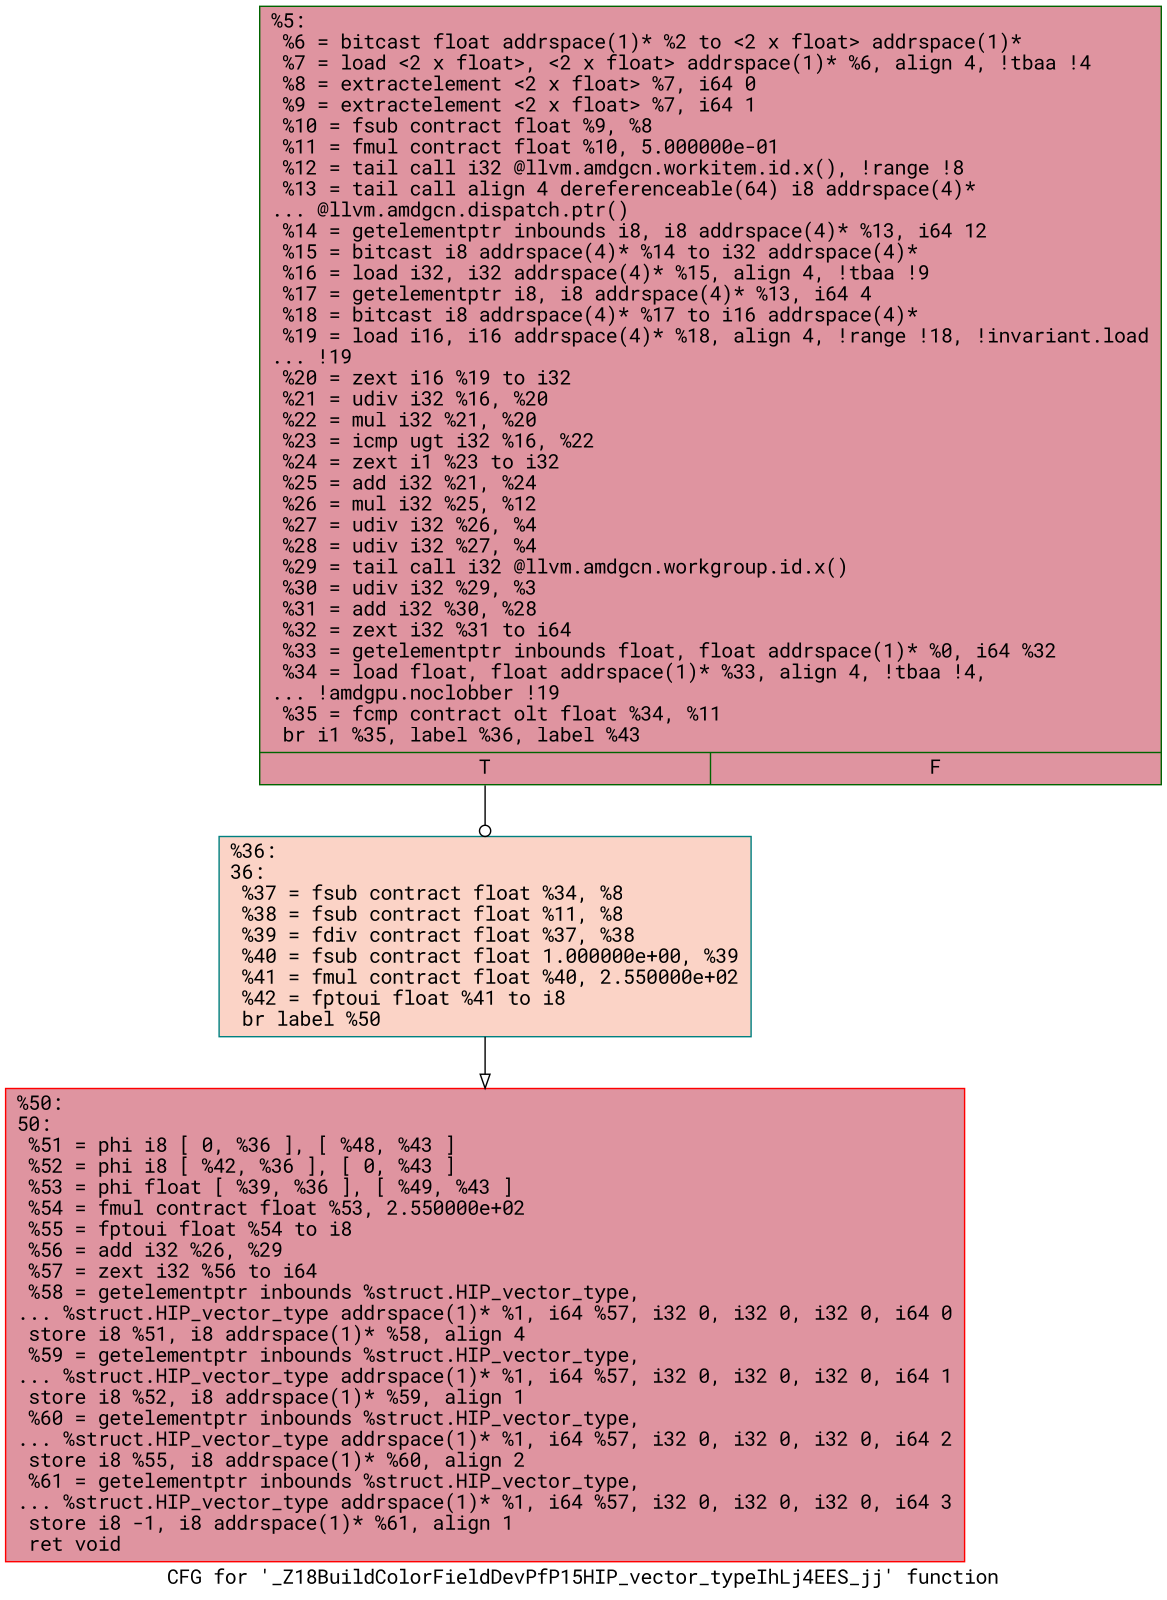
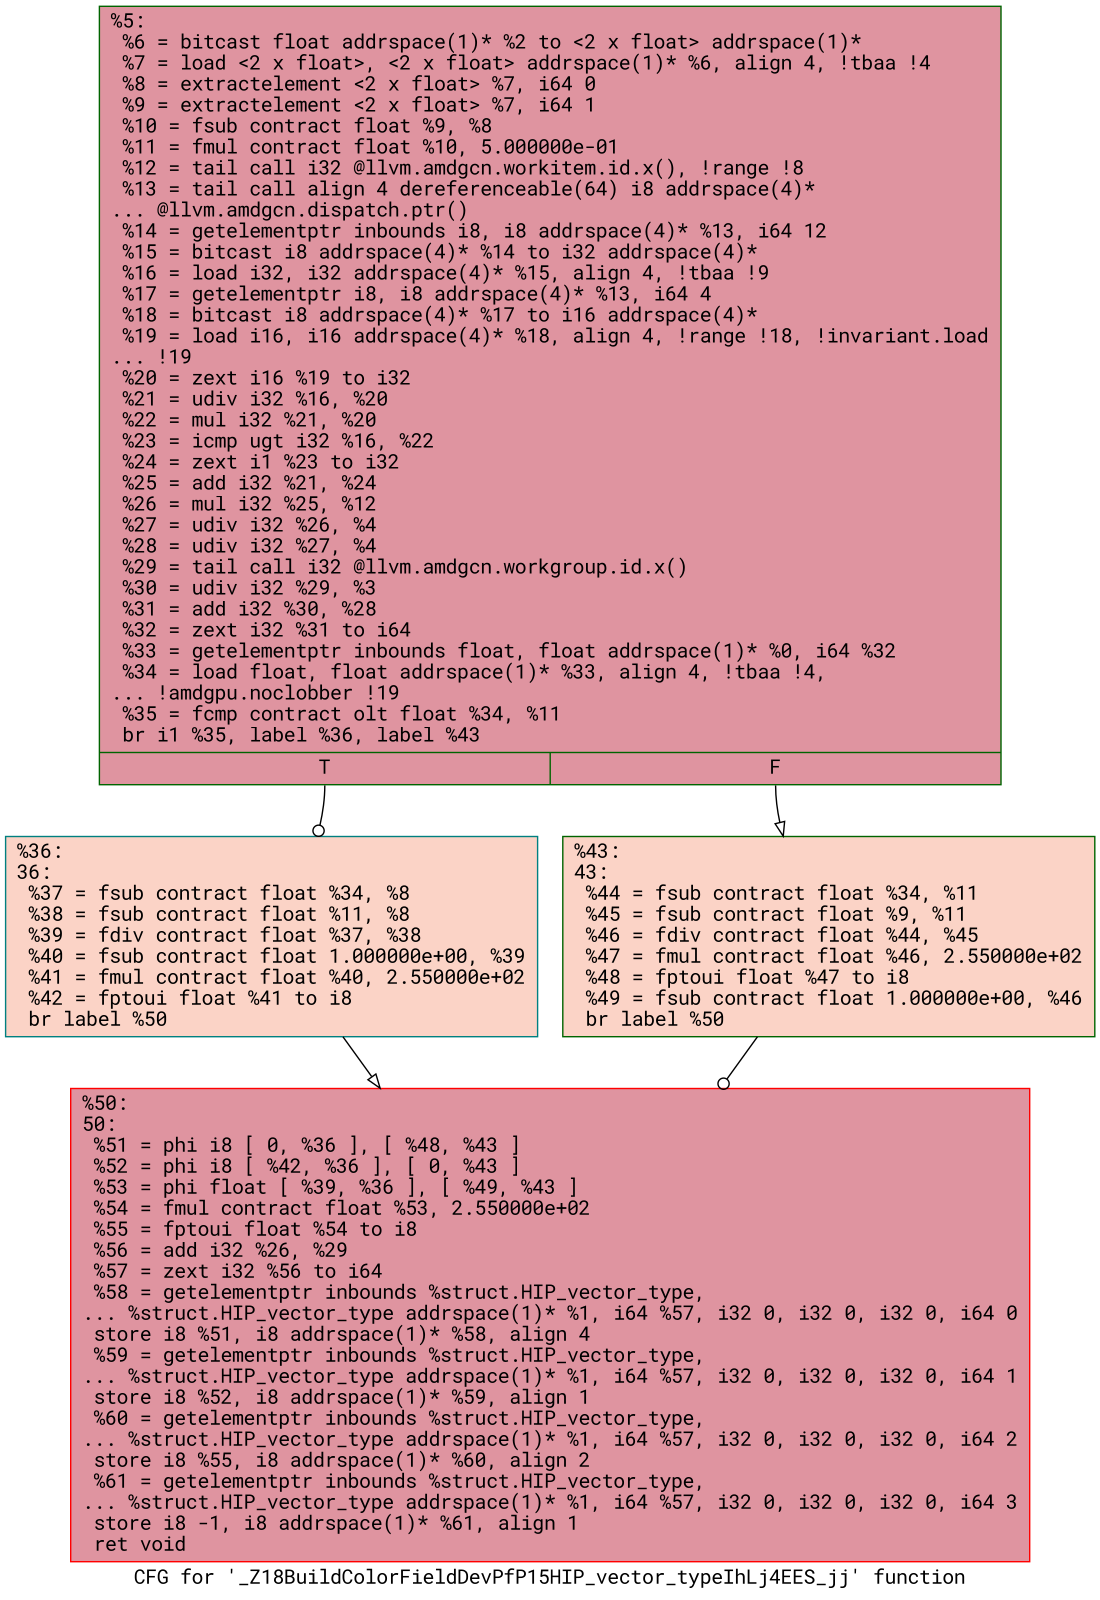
  digraph {
    label="CFG for '_Z18BuildColorFieldDevPfP15HIP_vector_typeIhLj4EES_jj' function"
    fontname="Roboto Mono"
    node [color=darkgreen fillcolor="#b70d2870" shape=record style=filled fontname="Roboto Mono"]
    edge [arrowhead=odot fontname="Roboto Mono"]
    n1 [label="{%5:\l  %6 = bitcast float addrspace(1)* %2 to \<2 x float\> addrspace(1)*\l  %7 = load \<2 x float\>, \<2 x float\> addrspace(1)* %6, align 4, !tbaa !4\l  %8 = extractelement \<2 x float\> %7, i64 0\l  %9 = extractelement \<2 x float\> %7, i64 1\l  %10 = fsub contract float %9, %8\l  %11 = fmul contract float %10, 5.000000e-01\l  %12 = tail call i32 @llvm.amdgcn.workitem.id.x(), !range !8\l  %13 = tail call align 4 dereferenceable(64) i8 addrspace(4)*\l... @llvm.amdgcn.dispatch.ptr()\l  %14 = getelementptr inbounds i8, i8 addrspace(4)* %13, i64 12\l  %15 = bitcast i8 addrspace(4)* %14 to i32 addrspace(4)*\l  %16 = load i32, i32 addrspace(4)* %15, align 4, !tbaa !9\l  %17 = getelementptr i8, i8 addrspace(4)* %13, i64 4\l  %18 = bitcast i8 addrspace(4)* %17 to i16 addrspace(4)*\l  %19 = load i16, i16 addrspace(4)* %18, align 4, !range !18, !invariant.load\l... !19\l  %20 = zext i16 %19 to i32\l  %21 = udiv i32 %16, %20\l  %22 = mul i32 %21, %20\l  %23 = icmp ugt i32 %16, %22\l  %24 = zext i1 %23 to i32\l  %25 = add i32 %21, %24\l  %26 = mul i32 %25, %12\l  %27 = udiv i32 %26, %4\l  %28 = udiv i32 %27, %4\l  %29 = tail call i32 @llvm.amdgcn.workgroup.id.x()\l  %30 = udiv i32 %29, %3\l  %31 = add i32 %30, %28\l  %32 = zext i32 %31 to i64\l  %33 = getelementptr inbounds float, float addrspace(1)* %0, i64 %32\l  %34 = load float, float addrspace(1)* %33, align 4, !tbaa !4,\l... !amdgpu.noclobber !19\l  %35 = fcmp contract olt float %34, %11\l  br i1 %35, label %36, label %43\l|{<s0>T|<s1>F}}"]
    n2 [color=teal fillcolor="#f59c7d70" label="{%36:\l36:                                               \l  %37 = fsub contract float %34, %8\l  %38 = fsub contract float %11, %8\l  %39 = fdiv contract float %37, %38\l  %40 = fsub contract float 1.000000e+00, %39\l  %41 = fmul contract float %40, 2.550000e+02\l  %42 = fptoui float %41 to i8\l  br label %50\l}"]
+   n3 [fillcolor="#f59c7d70" label="{%43:\l43:                                               \l  %44 = fsub contract float %34, %11\l  %45 = fsub contract float %9, %11\l  %46 = fdiv contract float %44, %45\l  %47 = fmul contract float %46, 2.550000e+02\l  %48 = fptoui float %47 to i8\l  %49 = fsub contract float 1.000000e+00, %46\l  br label %50\l}"]
    n4 [color=red label="{%50:\l50:                                               \l  %51 = phi i8 [ 0, %36 ], [ %48, %43 ]\l  %52 = phi i8 [ %42, %36 ], [ 0, %43 ]\l  %53 = phi float [ %39, %36 ], [ %49, %43 ]\l  %54 = fmul contract float %53, 2.550000e+02\l  %55 = fptoui float %54 to i8\l  %56 = add i32 %26, %29\l  %57 = zext i32 %56 to i64\l  %58 = getelementptr inbounds %struct.HIP_vector_type,\l... %struct.HIP_vector_type addrspace(1)* %1, i64 %57, i32 0, i32 0, i32 0, i64 0\l  store i8 %51, i8 addrspace(1)* %58, align 4\l  %59 = getelementptr inbounds %struct.HIP_vector_type,\l... %struct.HIP_vector_type addrspace(1)* %1, i64 %57, i32 0, i32 0, i32 0, i64 1\l  store i8 %52, i8 addrspace(1)* %59, align 1\l  %60 = getelementptr inbounds %struct.HIP_vector_type,\l... %struct.HIP_vector_type addrspace(1)* %1, i64 %57, i32 0, i32 0, i32 0, i64 2\l  store i8 %55, i8 addrspace(1)* %60, align 2\l  %61 = getelementptr inbounds %struct.HIP_vector_type,\l... %struct.HIP_vector_type addrspace(1)* %1, i64 %57, i32 0, i32 0, i32 0, i64 3\l  store i8 -1, i8 addrspace(1)* %61, align 1\l  ret void\l}"]
    n1 -> n2 [tailport=s0]
+   n1 -> n3 [tailport=s1 arrowhead=onormal]
    n2 -> n4 [arrowhead=onormal]
+   n3 -> n4
  }
